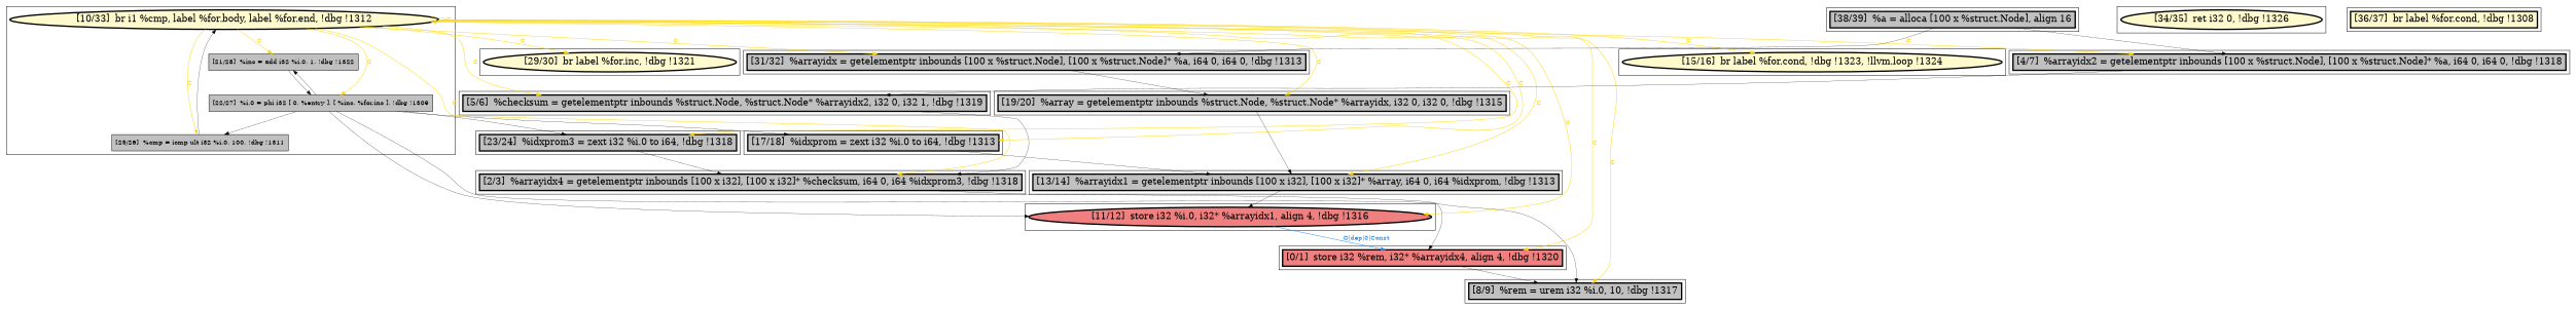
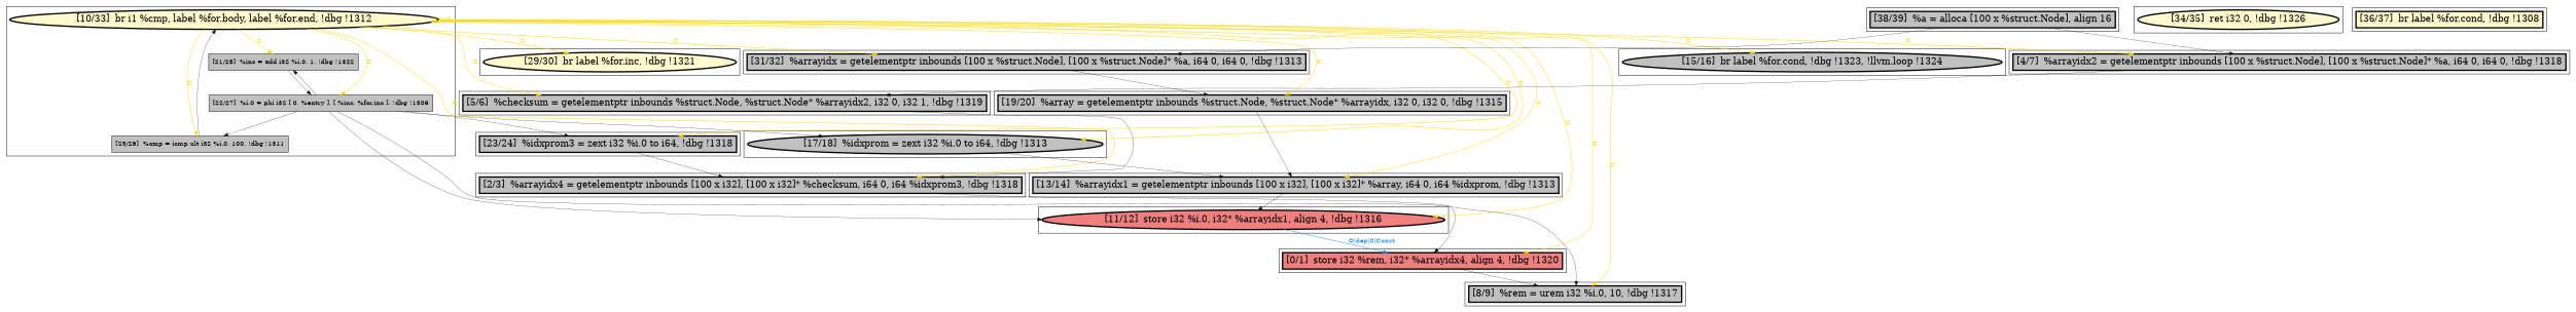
  digraph {
    node [fillcolor=grey fontsize=20 penwidth=3.0 shape=rectangle style=filled]
    edge [color=black fontcolor=black penwidth=0.5 style=solid]
    n1 [label="[2/3]  %arrayidx4 = getelementptr inbounds [100 x i32], [100 x i32]* %checksum, i64 0, i64 %idxprom3, !dbg !1318"]
    n2 [label="[5/6]  %checksum = getelementptr inbounds %struct.Node, %struct.Node* %arrayidx2, i32 0, i32 1, !dbg !1319"]
    n3 [fillcolor=lemonchiffon label="[29/30]  br label %for.inc, !dbg !1321" shape=ellipse]
    n4 [fillcolor=lemonchiffon label="[10/33]  br i1 %cmp, label %for.body, label %for.end, !dbg !1312" shape=ellipse]
    n5 [label="[21/28]  %inc = add i32 %i.0, 1, !dbg !1322" fontsize="" penwidth=""]
    n6 [label="[22/27]  %i.0 = phi i32 [ 0, %entry ], [ %inc, %for.inc ], !dbg !1309" fontsize="" penwidth=""]
    n7 [label="[25/26]  %cmp = icmp ult i32 %i.0, 100, !dbg !1311" fontsize="" penwidth=""]
    n8 [label="[31/32]  %arrayidx = getelementptr inbounds [100 x %struct.Node], [100 x %struct.Node]* %a, i64 0, i64 0, !dbg !1313"]
    n9 [label="[13/14]  %arrayidx1 = getelementptr inbounds [100 x i32], [100 x i32]* %array, i64 0, i64 %idxprom, !dbg !1313"]
    n10 [fillcolor=lemonchiffon label="[34/35]  ret i32 0, !dbg !1326" shape=ellipse]
    n11 [fillcolor=lightcoral label="[0/1]  store i32 %rem, i32* %arrayidx4, align 4, !dbg !1320" shape=box]
    n12 [fillcolor=lightcoral label="[11/12]  store i32 %i.0, i32* %arrayidx1, align 4, !dbg !1316" shape=ellipse]
    n13 [label="[8/9]  %rem = urem i32 %i.0, 10, !dbg !1317"]
    n14 [label="[38/39]  %a = alloca [100 x %struct.Node], align 16"]
    n15 [fillcolor=lemonchiffon label="[36/37]  br label %for.cond, !dbg !1308" shape=box]
    n16 [label="[23/24]  %idxprom3 = zext i32 %i.0 to i64, !dbg !1318"]
    n17 [label="[19/20]  %array = getelementptr inbounds %struct.Node, %struct.Node* %arrayidx, i32 0, i32 0, !dbg !1315"]
-   n18 [label="[17/18]  %idxprom = zext i32 %i.0 to i64, !dbg !1313"]
-   n19 [fillcolor=lemonchiffon label="[15/16]  br label %for.cond, !dbg !1323, !llvm.loop !1324" shape=ellipse]
+   n18 [label="[17/18]  %idxprom = zext i32 %i.0 to i64, !dbg !1313" shape=ellipse]
+   n19 [label="[15/16]  br label %for.cond, !dbg !1323, !llvm.loop !1324" shape=ellipse]
    n20 [label="[4/7]  %arrayidx2 = getelementptr inbounds [100 x %struct.Node], [100 x %struct.Node]* %a, i64 0, i64 0, !dbg !1318"]
    subgraph cluster_1 {
      n1
    }
    subgraph cluster_2 {
      n2
    }
    subgraph cluster_3 {
      n3
    }
    subgraph cluster_4 {
      n4
      n5
      n6
      n7
    }
    subgraph cluster_5 {
      n8
    }
    subgraph cluster_6 {
      n9
    }
    subgraph cluster_7 {
      n10
    }
    subgraph cluster_8 {
      n11
    }
    subgraph cluster_9 {
      n12
    }
    subgraph cluster_10 {
      n13
    }
    subgraph cluster_11 {
      n14
    }
    subgraph cluster_12 {
      n15
    }
    subgraph cluster_13 {
      n16
    }
    subgraph cluster_14 {
      n17
    }
    subgraph cluster_15 {
      n18
    }
    subgraph cluster_16 {
      n19
    }
    subgraph cluster_17 {
      n20
    }
    n1 -> n11
    n2 -> n1
    n4 -> n1 [color=gold fontcolor=gold label=C penwidth=1.0]
    n4 -> n2 [color=gold fontcolor=gold label=C penwidth=1.0]
    n4 -> n3 [color=gold fontcolor=gold label=C penwidth=1.0]
    n4 -> n4 [color=gold fontcolor=gold label=C penwidth=1.0]
    n4 -> n5 [color=gold fontcolor=gold label=C penwidth=1.0]
    n4 -> n6 [color=gold fontcolor=gold label=C penwidth=1.0]
    n4 -> n7 [color=gold fontcolor=gold label=C penwidth=1.0]
    n4 -> n8 [color=gold fontcolor=gold label=C penwidth=1.0]
    n4 -> n9 [color=gold fontcolor=gold label=C penwidth=1.0]
    n4 -> n11 [color=gold fontcolor=gold label=C penwidth=1.0]
    n4 -> n12 [color=gold fontcolor=gold label=C penwidth=1.0]
    n4 -> n13 [color=gold fontcolor=gold label=C penwidth=1.0]
    n4 -> n16 [color=gold fontcolor=gold label=C penwidth=1.0]
    n4 -> n17 [color=gold fontcolor=gold label=C penwidth=1.0]
    n4 -> n18 [color=gold fontcolor=gold label=C penwidth=1.0]
    n4 -> n19 [color=gold fontcolor=gold label=C penwidth=1.0]
    n4 -> n20 [color=gold fontcolor=gold label=C penwidth=1.0]
    n5 -> n6
    n6 -> n5
    n6 -> n7
    n6 -> n12
    n6 -> n13
    n6 -> n16
    n6 -> n18
    n7 -> n4
    n8 -> n17
    n9 -> n12
    n11 -> n13
    n12 -> n11 [color=dodgerblue fontcolor=dodgerblue label="O|dep|0|Const" penwidth=1.0]
    n14 -> n8
    n14 -> n20
    n16 -> n1
    n17 -> n9
    n18 -> n9
    n20 -> n2
  }
